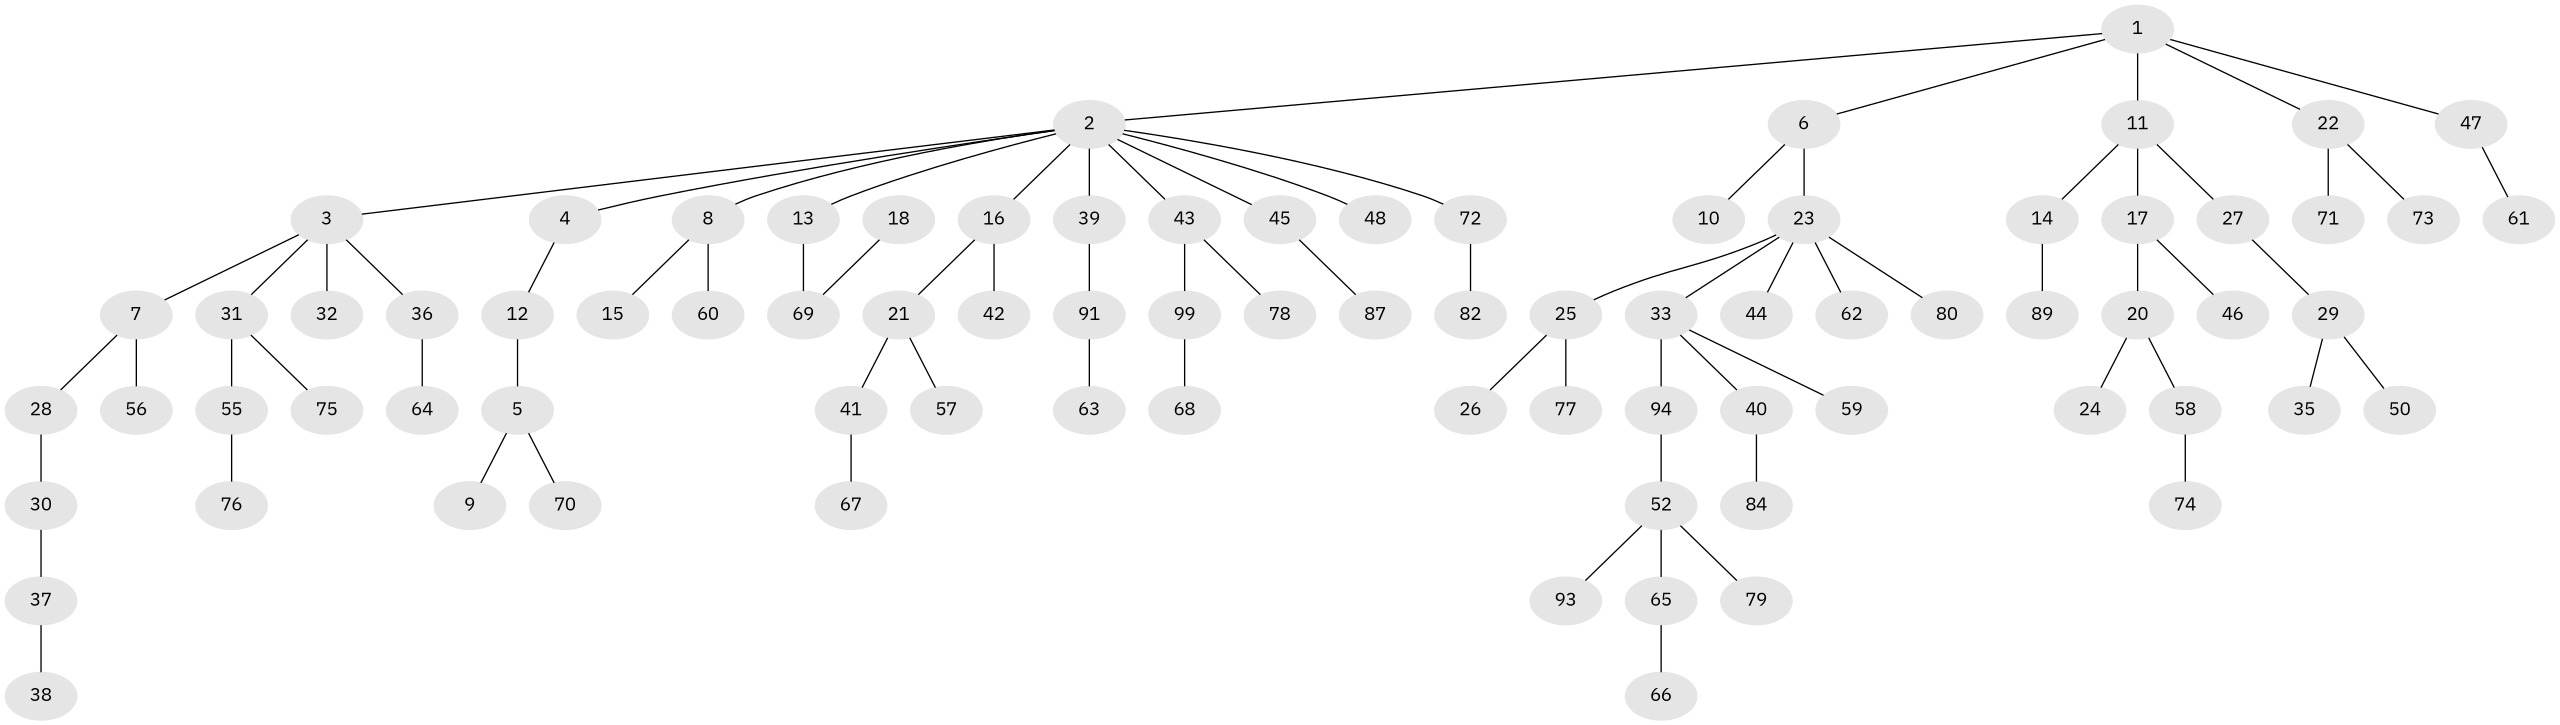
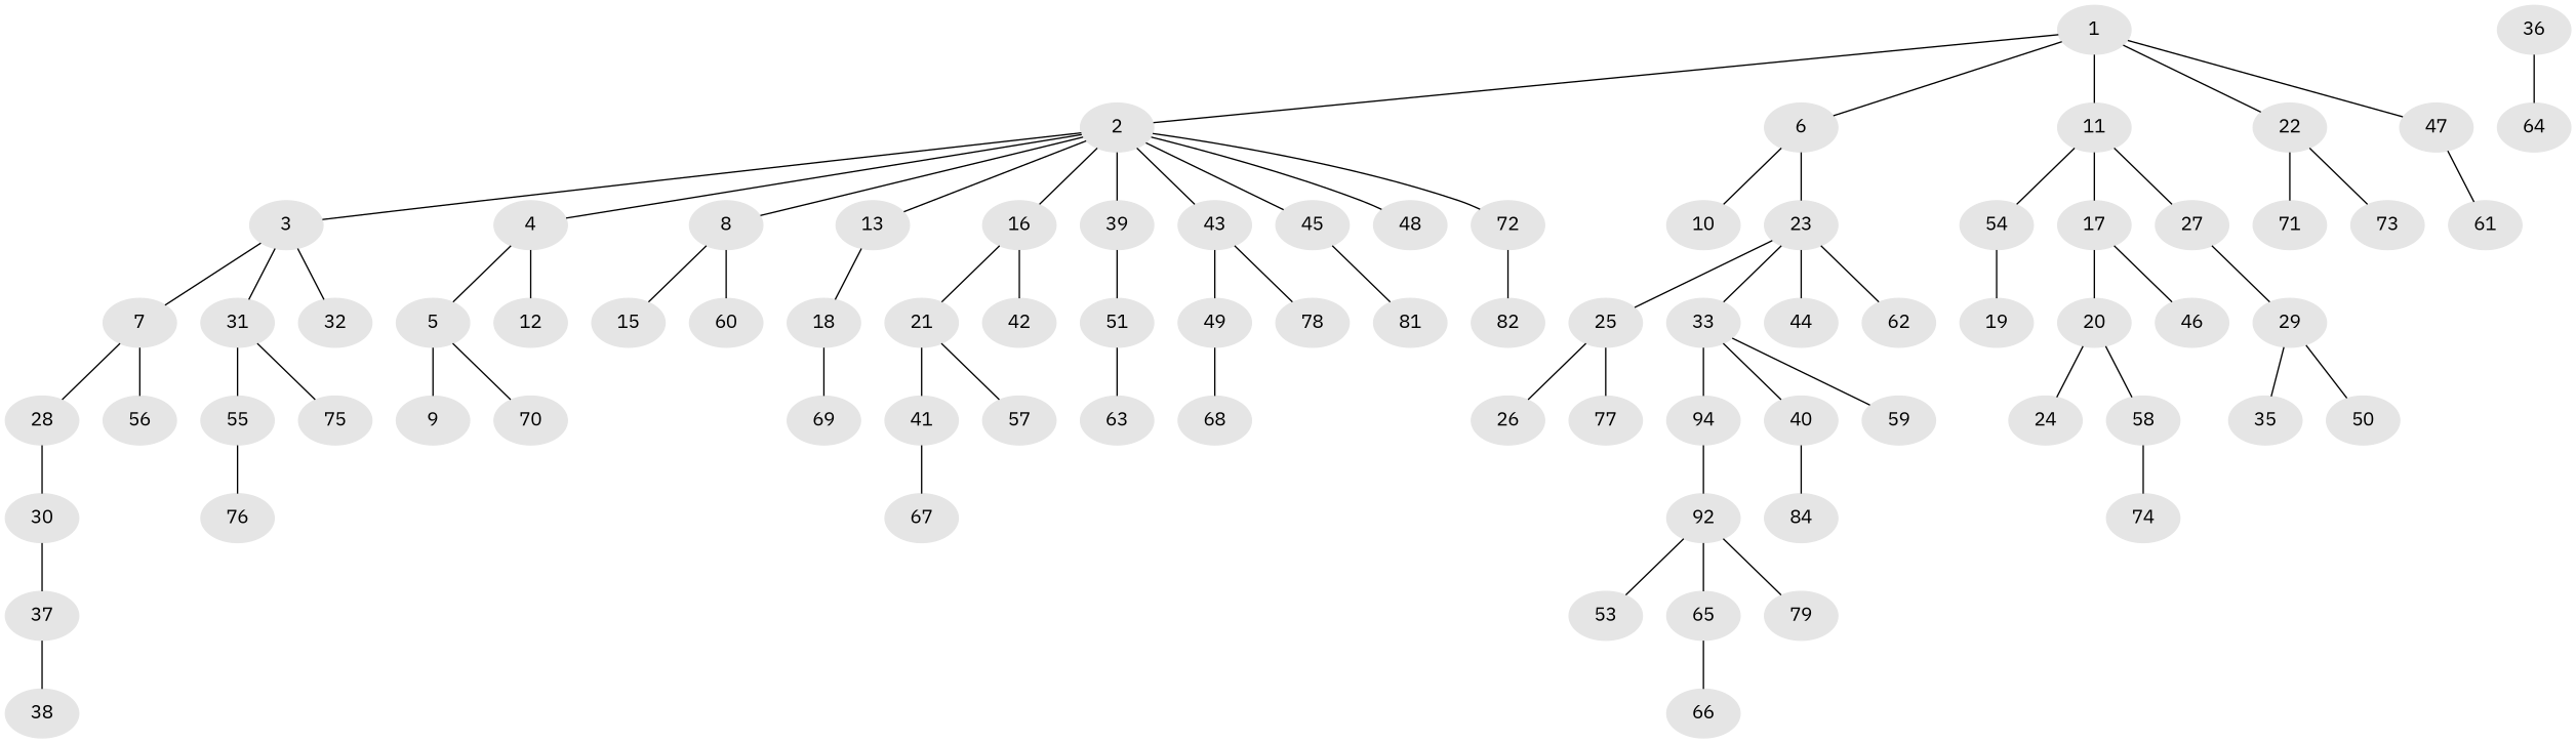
  graph {
    fontname="IBM Plex Sans"
    node [color=gray90 fontname="IBM Plex Sans" style=filled]
    edge [fontname="IBM Plex Sans"]
    1
    2
    6
    11
    22
    47
    3
    4
    8
    13
    16
    39
    43
    45
    48
    72
    10
    23
-   14
+   14 [label=54]
    17
    27
    71
    73
    61
    7
    31
    32
    36
    5
    12
    15
    60
    18
    21
    42
-   51 [label=91]
-   49 [label=99]
+   51
+   49
    78
-   81 [label=87]
+   81
    82
    28
    56
    55
    75
    64
    9
    70
    25
    33
    44
    62
-   80
    30
-   19 [label=89]
+   19
    20
    46
    29
    69
    41
    57
    24
    58
    74
    67
    26
    77
    n67 [label=94]
    40
    59
    35
    50
    37
    38
    76
-   52
+   52 [label=92]
    n76 [label=84]
-   53 [label=93]
+   53
    65
    79
    63
    68
    66
    1 -- 2
    1 -- 6
    1 -- 11
    1 -- 22
    1 -- 47
    2 -- 3
    2 -- 4
    2 -- 8
    2 -- 13
    2 -- 16
    2 -- 39
    2 -- 43
    2 -- 45
    2 -- 48
    2 -- 72
    6 -- 10
    6 -- 23
    11 -- 14
    11 -- 17
    11 -- 27
    22 -- 71
    22 -- 73
    47 -- 61
    3 -- 7
    3 -- 31
    3 -- 32
-   3 -- 36
-   12 -- 5
+   4 -- 5
    4 -- 12
    8 -- 15
    8 -- 60
-   13 -- 69
+   13 -- 18
    16 -- 21
    16 -- 42
    39 -- 51
    43 -- 49
    43 -- 78
    45 -- 81
    72 -- 82
    23 -- 25
    23 -- 33
    23 -- 44
    23 -- 62
-   23 -- 80
    14 -- 19
    17 -- 20
    17 -- 46
    27 -- 29
    7 -- 28
    7 -- 56
    31 -- 55
    31 -- 75
    36 -- 64
    5 -- 9
    5 -- 70
    18 -- 69
    21 -- 41
    21 -- 57
    51 -- 63
    49 -- 68
    28 -- 30
    55 -- 76
    25 -- 26
    25 -- 77
    33 -- n67
    33 -- 40
    33 -- 59
    30 -- 37
    20 -- 24
    20 -- 58
    29 -- 35
    29 -- 50
    41 -- 67
    58 -- 74
    n67 -- 52
    40 -- n76
    37 -- 38
    52 -- 53
    52 -- 65
    52 -- 79
    65 -- 66
  }
